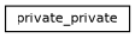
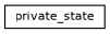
  digraph {
    rankdir=LR
-   n1 [color=black fillcolor=white fontname=Helvetica fontsize=10 height=0.2 label=private_private shape=record style=filled width=0.4]
+   n1 [color=black fillcolor=white fontname=Helvetica fontsize=10 height=0.2 label=private_state shape=record style=filled width=0.4]
  }
